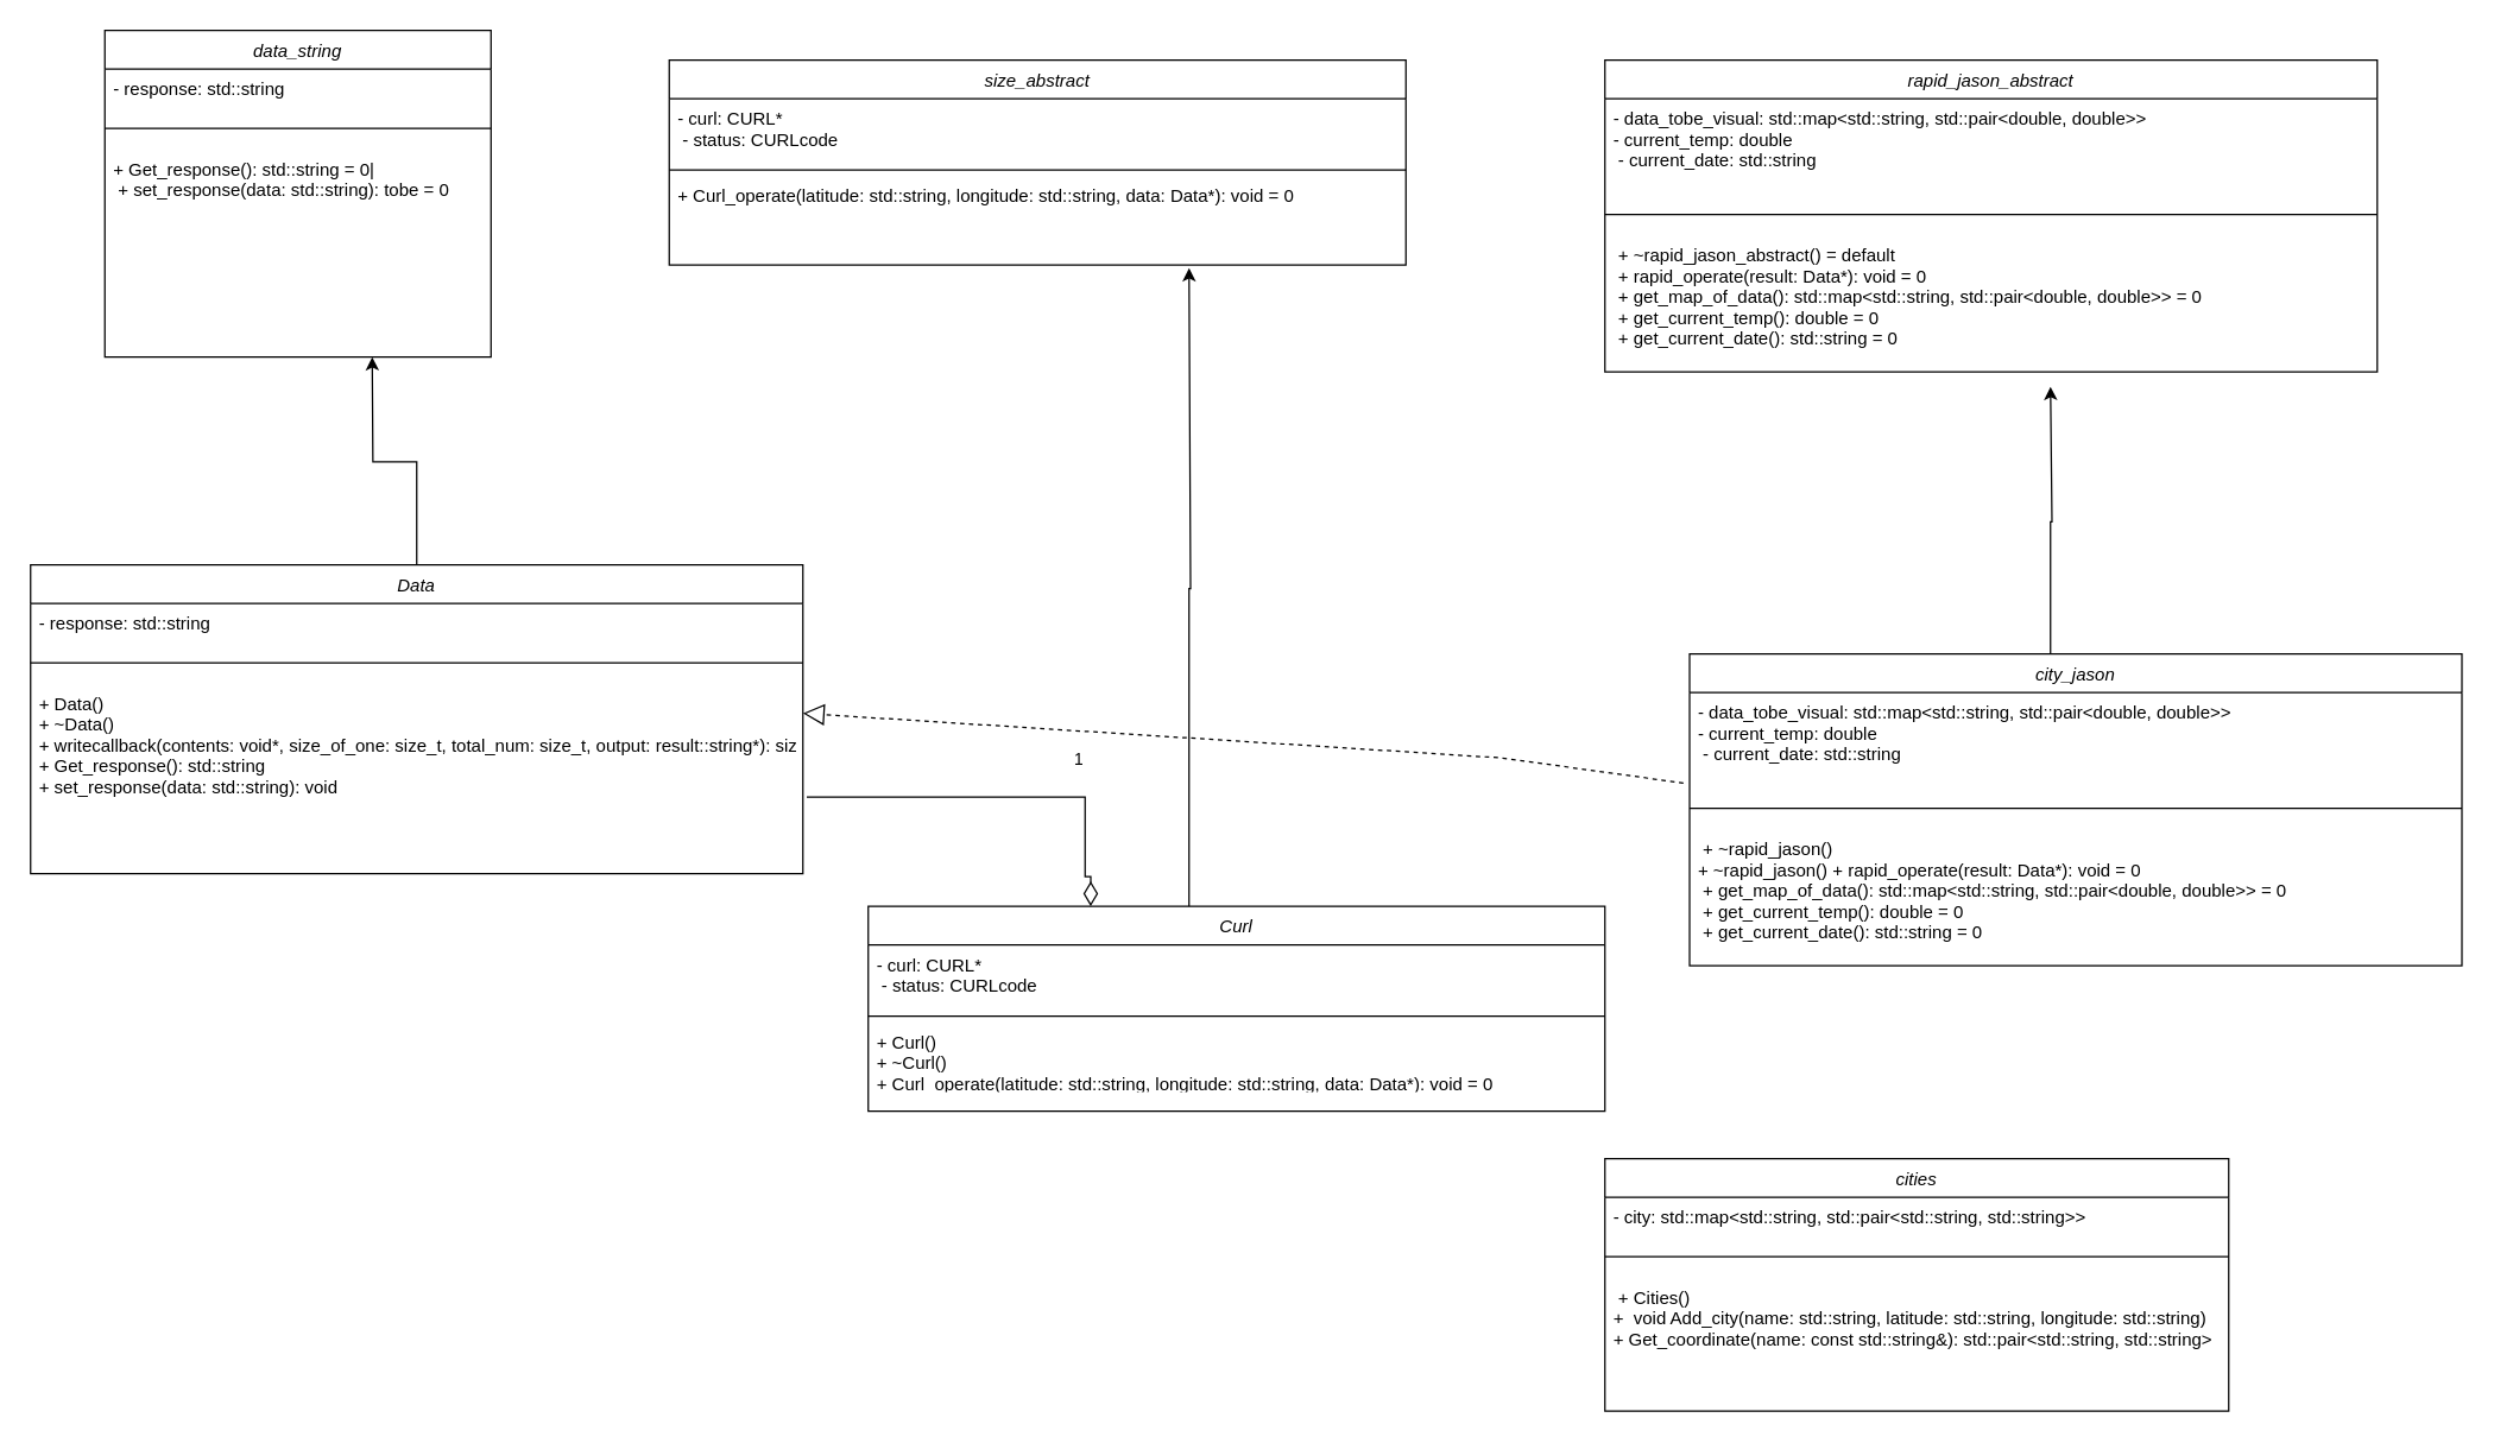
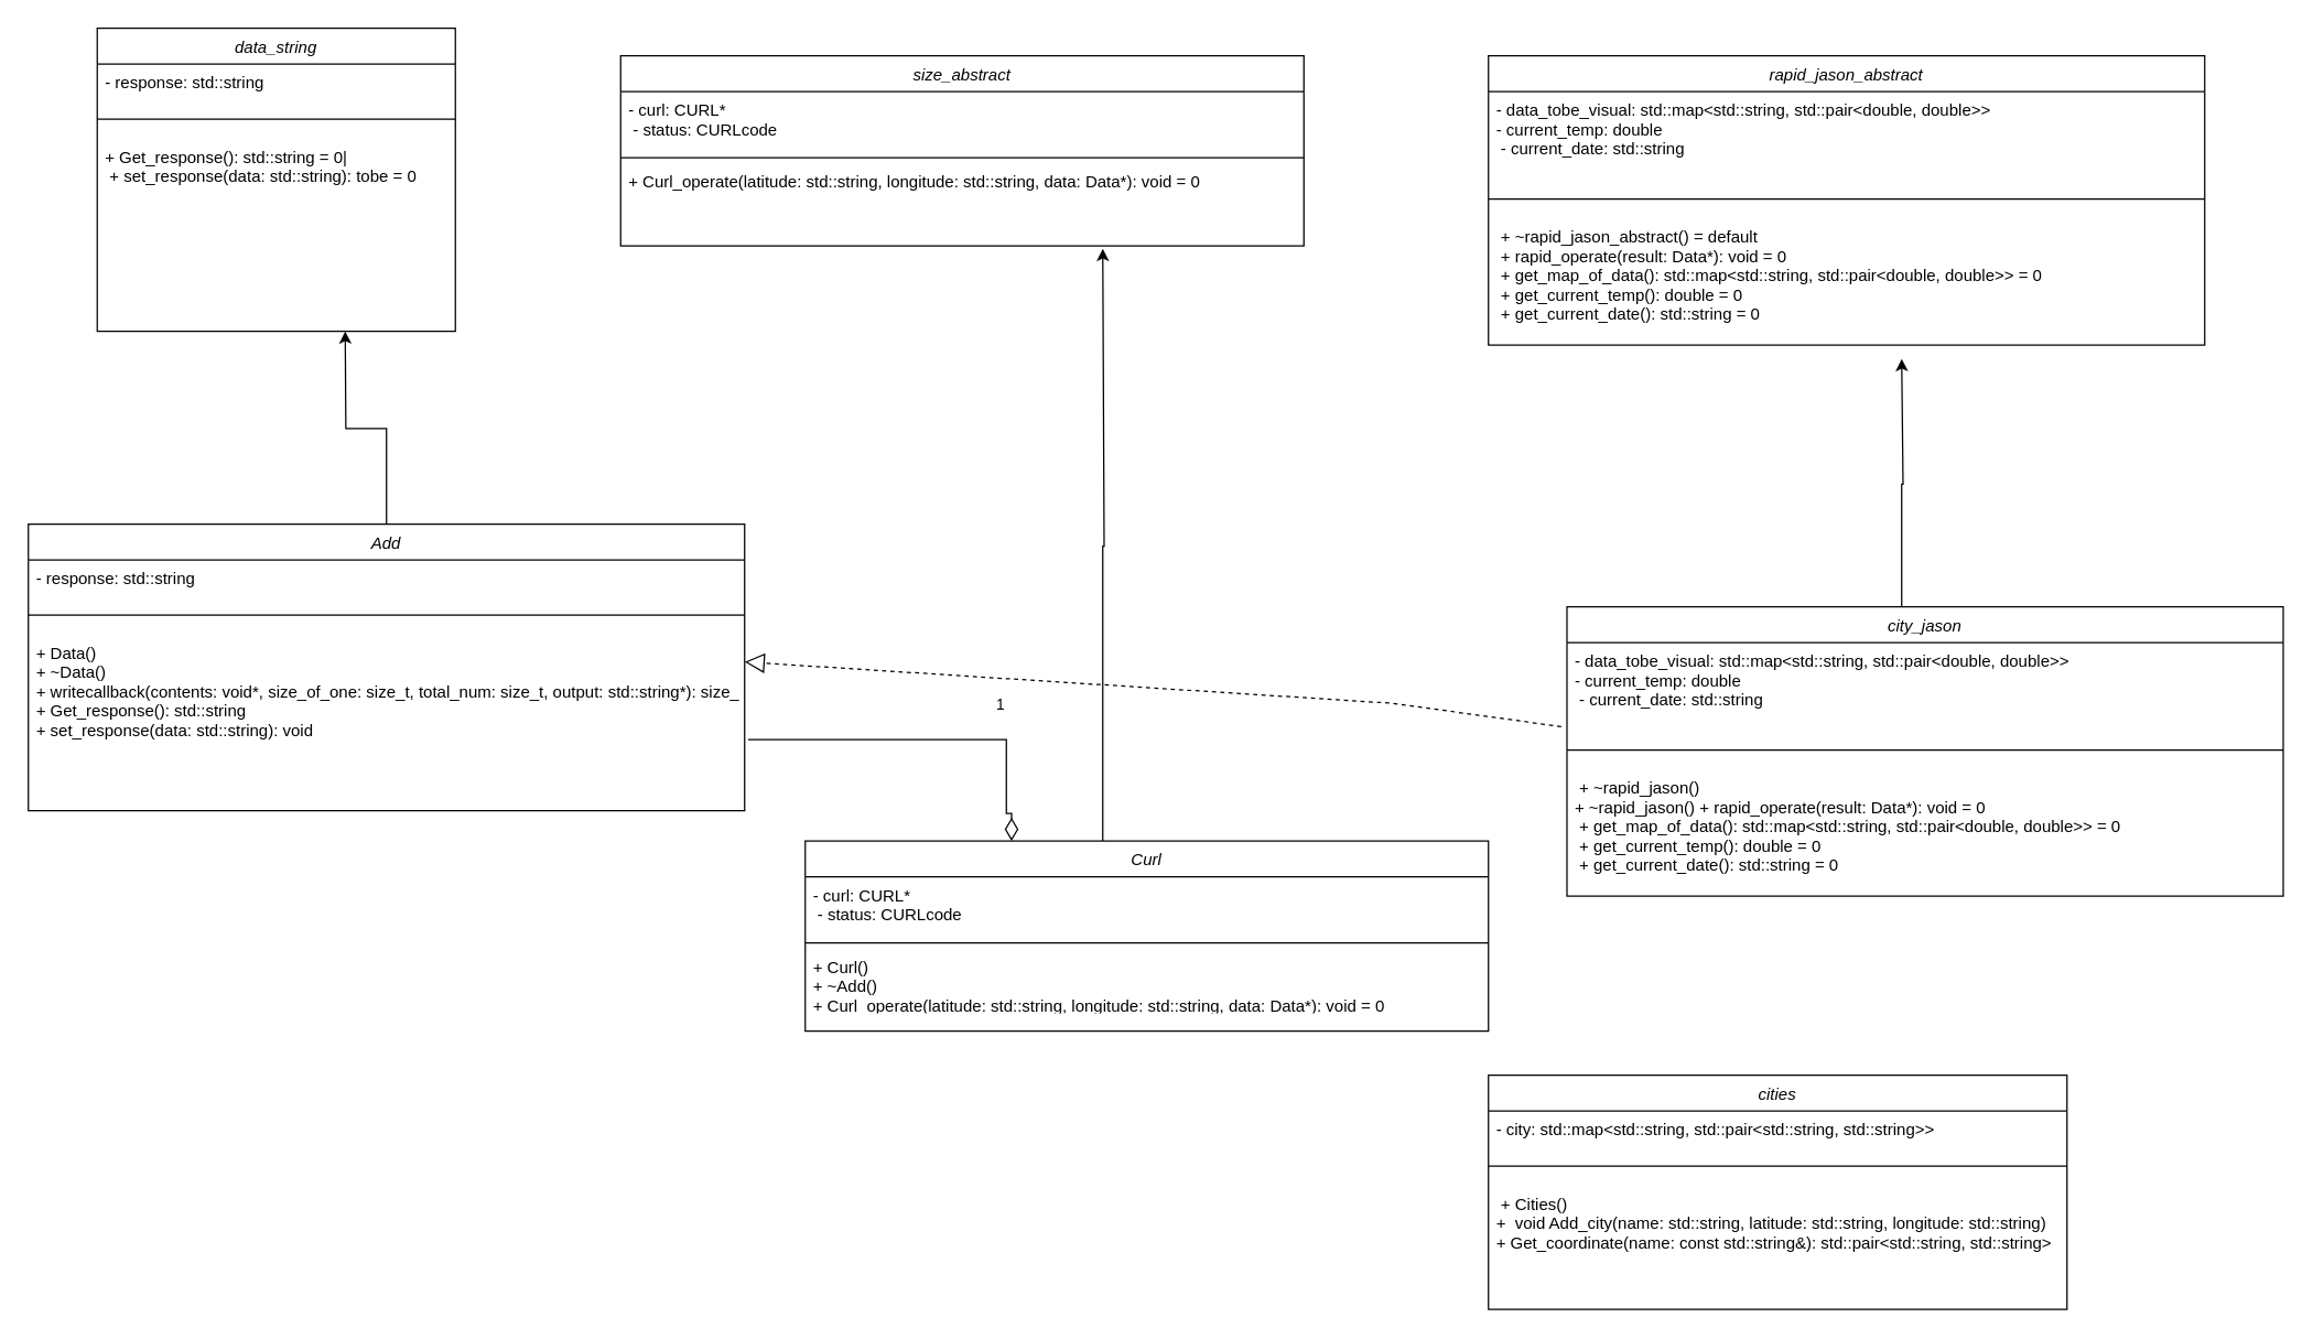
  <mxCell id="0" />
  <mxCell id="1" parent="0" />
  <mxCell id="2" value="size_abstract " style="swimlane;fontStyle=2;align=center;verticalAlign=top;childLayout=stackLayout;horizontal=1;startSize=26;horizontalStack=0;resizeParent=1;resizeLast=0;collapsible=1;marginBottom=0;rounded=0;shadow=0;strokeWidth=1;" vertex="1" parent="1"><mxGeometry x="450" y="40" width="496" height="138" as="geometry"><mxRectangle x="230" y="140" width="160" height="26" as="alternateBounds" /></mxGeometry></mxCell>
  <mxCell id="3" value="- curl: CURL* &#10; - status: CURLcode " style="text;align=left;verticalAlign=top;spacingLeft=4;spacingRight=4;overflow=hidden;rotatable=0;points=[[0,0.5],[1,0.5]];portConstraint=eastwest;" vertex="1" parent="2"><mxGeometry y="26" width="496" height="44" as="geometry" /></mxCell>
  <mxCell id="4" value="" style="line;html=1;strokeWidth=1;align=left;verticalAlign=middle;spacingTop=-1;spacingLeft=3;spacingRight=3;rotatable=0;labelPosition=right;points=[];portConstraint=eastwest;" vertex="1" parent="2"><mxGeometry y="70" width="496" height="8" as="geometry" /></mxCell>
  <mxCell id="5" value="+ Curl_operate(latitude: std::string, longitude: std::string, data: Data*): void = 0" style="text;align=left;verticalAlign=top;spacingLeft=4;spacingRight=4;overflow=hidden;rotatable=0;points=[[0,0.5],[1,0.5]];portConstraint=eastwest;" vertex="1" parent="2"><mxGeometry y="78" width="496" height="42" as="geometry" /></mxCell>
  <mxCell id="6" value="cities" style="swimlane;fontStyle=2;align=center;verticalAlign=top;childLayout=stackLayout;horizontal=1;startSize=26;horizontalStack=0;resizeParent=1;resizeLast=0;collapsible=1;marginBottom=0;rounded=0;shadow=0;strokeWidth=1;" vertex="1" parent="1"><mxGeometry x="1080" y="780" width="420" height="170" as="geometry"><mxRectangle x="10" y="180" width="160" height="26" as="alternateBounds" /></mxGeometry></mxCell>
  <mxCell id="7" value="- city: std::map&lt;std::string, std::pair&lt;std::string, std::string&gt;&gt;" style="text;align=left;verticalAlign=top;spacingLeft=4;spacingRight=4;overflow=hidden;rotatable=0;points=[[0,0.5],[1,0.5]];portConstraint=eastwest;rounded=0;shadow=0;html=0;" vertex="1" parent="6"><mxGeometry y="26" width="420" height="26" as="geometry" /></mxCell>
  <mxCell id="8" value="" style="line;html=1;strokeWidth=1;align=left;verticalAlign=middle;spacingTop=-1;spacingLeft=3;spacingRight=3;rotatable=0;labelPosition=right;points=[];portConstraint=eastwest;" vertex="1" parent="6"><mxGeometry y="52" width="420" height="28" as="geometry" /></mxCell>
  <mxCell id="9" value=" + Cities() &#10;+  void Add_city(name: std::string, latitude: std::string, longitude: std::string)&#10;+ Get_coordinate(name: const std::string&amp;): std::pair&lt;std::string, std::string&gt; " style="text;align=left;verticalAlign=top;spacingLeft=4;spacingRight=4;overflow=hidden;rotatable=0;points=[[0,0.5],[1,0.5]];portConstraint=eastwest;" vertex="1" parent="6"><mxGeometry y="80" width="420" height="64" as="geometry" /></mxCell>
  <mxCell id="10" style="edgeStyle=orthogonalEdgeStyle;rounded=0;orthogonalLoop=1;jettySize=auto;html=1;" edge="1" parent="1" source="11"><mxGeometry relative="1" as="geometry"><mxPoint x="800" y="180" as="targetPoint" /><Array as="points"><mxPoint x="800" y="396" /><mxPoint x="801" y="396" /></Array></mxGeometry></mxCell>
  <mxCell id="11" value="Curl" style="swimlane;fontStyle=2;align=center;verticalAlign=top;childLayout=stackLayout;horizontal=1;startSize=26;horizontalStack=0;resizeParent=1;resizeLast=0;collapsible=1;marginBottom=0;rounded=0;shadow=0;strokeWidth=1;" vertex="1" parent="1"><mxGeometry x="584" y="610" width="496" height="138" as="geometry"><mxRectangle x="230" y="140" width="160" height="26" as="alternateBounds" /></mxGeometry></mxCell>
  <mxCell id="12" value="- curl: CURL* &#10; - status: CURLcode " style="text;align=left;verticalAlign=top;spacingLeft=4;spacingRight=4;overflow=hidden;rotatable=0;points=[[0,0.5],[1,0.5]];portConstraint=eastwest;" vertex="1" parent="11"><mxGeometry y="26" width="496" height="44" as="geometry" /></mxCell>
  <mxCell id="13" value="" style="line;html=1;strokeWidth=1;align=left;verticalAlign=middle;spacingTop=-1;spacingLeft=3;spacingRight=3;rotatable=0;labelPosition=right;points=[];portConstraint=eastwest;" vertex="1" parent="11"><mxGeometry y="70" width="496" height="8" as="geometry" /></mxCell>
- <mxCell id="14" value="+ Curl() &#10;+ ~Curl() &#10;+ Curl_operate(latitude: std::string, longitude: std::string, data: Data*): void = 0" style="text;align=left;verticalAlign=top;spacingLeft=4;spacingRight=4;overflow=hidden;rotatable=0;points=[[0,0.5],[1,0.5]];portConstraint=eastwest;" vertex="1" parent="11"><mxGeometry y="78" width="496" height="42" as="geometry" /></mxCell>
+ <mxCell id="14" value="+ Curl() &#10;+ ~Add() &#10;+ Curl_operate(latitude: std::string, longitude: std::string, data: Data*): void = 0" style="text;align=left;verticalAlign=top;spacingLeft=4;spacingRight=4;overflow=hidden;rotatable=0;points=[[0,0.5],[1,0.5]];portConstraint=eastwest;" vertex="1" parent="11"><mxGeometry y="78" width="496" height="42" as="geometry" /></mxCell>
  <mxCell id="15" value="data_string " style="swimlane;fontStyle=2;align=center;verticalAlign=top;childLayout=stackLayout;horizontal=1;startSize=26;horizontalStack=0;resizeParent=1;resizeLast=0;collapsible=1;marginBottom=0;rounded=0;shadow=0;strokeWidth=1;" vertex="1" parent="1"><mxGeometry x="70" y="20" width="260" height="220" as="geometry"><mxRectangle x="10" y="180" width="160" height="26" as="alternateBounds" /></mxGeometry></mxCell>
  <mxCell id="16" value="- response: std::string " style="text;align=left;verticalAlign=top;spacingLeft=4;spacingRight=4;overflow=hidden;rotatable=0;points=[[0,0.5],[1,0.5]];portConstraint=eastwest;rounded=0;shadow=0;html=0;" vertex="1" parent="15"><mxGeometry y="26" width="260" height="26" as="geometry" /></mxCell>
  <mxCell id="17" value="" style="line;html=1;strokeWidth=1;align=left;verticalAlign=middle;spacingTop=-1;spacingLeft=3;spacingRight=3;rotatable=0;labelPosition=right;points=[];portConstraint=eastwest;" vertex="1" parent="15"><mxGeometry y="52" width="260" height="28" as="geometry" /></mxCell>
  <mxCell id="18" value="+ Get_response(): std::string = 0|&#10; + set_response(data: std::string): tobe = 0  " style="text;align=left;verticalAlign=top;spacingLeft=4;spacingRight=4;overflow=hidden;rotatable=0;points=[[0,0.5],[1,0.5]];portConstraint=eastwest;" vertex="1" parent="15"><mxGeometry y="80" width="260" height="64" as="geometry" /></mxCell>
  <mxCell id="19" style="edgeStyle=orthogonalEdgeStyle;rounded=0;orthogonalLoop=1;jettySize=auto;html=1;" edge="1" parent="1" source="20"><mxGeometry relative="1" as="geometry"><mxPoint x="250" y="240" as="targetPoint" /></mxGeometry></mxCell>
- <mxCell id="20" value="Data" style="swimlane;fontStyle=2;align=center;verticalAlign=top;childLayout=stackLayout;horizontal=1;startSize=26;horizontalStack=0;resizeParent=1;resizeLast=0;collapsible=1;marginBottom=0;rounded=0;shadow=0;strokeWidth=1;" vertex="1" parent="1"><mxGeometry x="20" y="380" width="520" height="208" as="geometry"><mxRectangle x="10" y="180" width="160" height="26" as="alternateBounds" /></mxGeometry></mxCell>
+ <mxCell id="20" value="Add" style="swimlane;fontStyle=2;align=center;verticalAlign=top;childLayout=stackLayout;horizontal=1;startSize=26;horizontalStack=0;resizeParent=1;resizeLast=0;collapsible=1;marginBottom=0;rounded=0;shadow=0;strokeWidth=1;" vertex="1" parent="1"><mxGeometry x="20" y="380" width="520" height="208" as="geometry"><mxRectangle x="10" y="180" width="160" height="26" as="alternateBounds" /></mxGeometry></mxCell>
  <mxCell id="21" value="- response: std::string " style="text;align=left;verticalAlign=top;spacingLeft=4;spacingRight=4;overflow=hidden;rotatable=0;points=[[0,0.5],[1,0.5]];portConstraint=eastwest;rounded=0;shadow=0;html=0;" vertex="1" parent="20"><mxGeometry y="26" width="520" height="26" as="geometry" /></mxCell>
  <mxCell id="22" value="" style="line;html=1;strokeWidth=1;align=left;verticalAlign=middle;spacingTop=-1;spacingLeft=3;spacingRight=3;rotatable=0;labelPosition=right;points=[];portConstraint=eastwest;" vertex="1" parent="20"><mxGeometry y="52" width="520" height="28" as="geometry" /></mxCell>
- <mxCell id="23" value="+ Data() &#10;+ ~Data() &#10;+ writecallback(contents: void*, size_of_one: size_t, total_num: size_t, output: result::string*): size_t &#10;+ Get_response(): std::string &#10;+ set_response(data: std::string): void" style="text;align=left;verticalAlign=top;spacingLeft=4;spacingRight=4;overflow=hidden;rotatable=0;points=[[0,0.5],[1,0.5]];portConstraint=eastwest;" vertex="1" parent="20"><mxGeometry y="80" width="520" height="120" as="geometry" /></mxCell>
+ <mxCell id="23" value="+ Data() &#10;+ ~Data() &#10;+ writecallback(contents: void*, size_of_one: size_t, total_num: size_t, output: std::string*): size_t &#10;+ Get_response(): std::string &#10;+ set_response(data: std::string): void" style="text;align=left;verticalAlign=top;spacingLeft=4;spacingRight=4;overflow=hidden;rotatable=0;points=[[0,0.5],[1,0.5]];portConstraint=eastwest;" vertex="1" parent="20"><mxGeometry y="80" width="520" height="120" as="geometry" /></mxCell>
  <mxCell id="24" value="rapid_jason_abstract  " style="swimlane;fontStyle=2;align=center;verticalAlign=top;childLayout=stackLayout;horizontal=1;startSize=26;horizontalStack=0;resizeParent=1;resizeLast=0;collapsible=1;marginBottom=0;rounded=0;shadow=0;strokeWidth=1;" vertex="1" parent="1"><mxGeometry x="1080" y="40" width="520" height="210" as="geometry"><mxRectangle x="10" y="180" width="160" height="26" as="alternateBounds" /></mxGeometry></mxCell>
  <mxCell id="25" value="- data_tobe_visual: std::map&lt;std::string, std::pair&lt;double, double&gt;&gt; &#10;- current_temp: double &#10; - current_date: std::string" style="text;align=left;verticalAlign=top;spacingLeft=4;spacingRight=4;overflow=hidden;rotatable=0;points=[[0,0.5],[1,0.5]];portConstraint=eastwest;rounded=0;shadow=0;html=0;" vertex="1" parent="24"><mxGeometry y="26" width="520" height="64" as="geometry" /></mxCell>
  <mxCell id="26" value="" style="line;html=1;strokeWidth=1;align=left;verticalAlign=middle;spacingTop=-1;spacingLeft=3;spacingRight=3;rotatable=0;labelPosition=right;points=[];portConstraint=eastwest;" vertex="1" parent="24"><mxGeometry y="90" width="520" height="28" as="geometry" /></mxCell>
  <mxCell id="27" value=" + ~rapid_jason_abstract() = default &#10; + rapid_operate(result: Data*): void = 0 &#10; + get_map_of_data(): std::map&lt;std::string, std::pair&lt;double, double&gt;&gt; = 0 &#10; + get_current_temp(): double = 0 &#10; + get_current_date(): std::string = 0 " style="text;align=left;verticalAlign=top;spacingLeft=4;spacingRight=4;overflow=hidden;rotatable=0;points=[[0,0.5],[1,0.5]];portConstraint=eastwest;" vertex="1" parent="24"><mxGeometry y="118" width="520" height="92" as="geometry" /></mxCell>
  <mxCell id="28" style="edgeStyle=orthogonalEdgeStyle;rounded=0;orthogonalLoop=1;jettySize=auto;html=1;" edge="1" parent="1" source="29"><mxGeometry relative="1" as="geometry"><mxPoint x="1380" y="260" as="targetPoint" /><Array as="points"><mxPoint x="1380" y="351" /><mxPoint x="1381" y="351" /></Array></mxGeometry></mxCell>
  <mxCell id="29" value="city_jason  " style="swimlane;fontStyle=2;align=center;verticalAlign=top;childLayout=stackLayout;horizontal=1;startSize=26;horizontalStack=0;resizeParent=1;resizeLast=0;collapsible=1;marginBottom=0;rounded=0;shadow=0;strokeWidth=1;" vertex="1" parent="1"><mxGeometry x="1137" y="440" width="520" height="210" as="geometry"><mxRectangle x="10" y="180" width="160" height="26" as="alternateBounds" /></mxGeometry></mxCell>
  <mxCell id="30" value="- data_tobe_visual: std::map&lt;std::string, std::pair&lt;double, double&gt;&gt; &#10;- current_temp: double &#10; - current_date: std::string" style="text;align=left;verticalAlign=top;spacingLeft=4;spacingRight=4;overflow=hidden;rotatable=0;points=[[0,0.5],[1,0.5]];portConstraint=eastwest;rounded=0;shadow=0;html=0;" vertex="1" parent="29"><mxGeometry y="26" width="520" height="64" as="geometry" /></mxCell>
  <mxCell id="31" value="" style="line;html=1;strokeWidth=1;align=left;verticalAlign=middle;spacingTop=-1;spacingLeft=3;spacingRight=3;rotatable=0;labelPosition=right;points=[];portConstraint=eastwest;" vertex="1" parent="29"><mxGeometry y="90" width="520" height="28" as="geometry" /></mxCell>
  <mxCell id="32" value=" + ~rapid_jason()&#10;+ ~rapid_jason() + rapid_operate(result: Data*): void = 0 &#10; + get_map_of_data(): std::map&lt;std::string, std::pair&lt;double, double&gt;&gt; = 0 &#10; + get_current_temp(): double = 0 &#10; + get_current_date(): std::string = 0 " style="text;align=left;verticalAlign=top;spacingLeft=4;spacingRight=4;overflow=hidden;rotatable=0;points=[[0,0.5],[1,0.5]];portConstraint=eastwest;" vertex="1" parent="29"><mxGeometry y="118" width="520" height="92" as="geometry" /></mxCell>
  <mxCell id="33" value="1" style="endArrow=none;html=1;endSize=12;startArrow=diamondThin;startSize=14;startFill=0;edgeStyle=orthogonalEdgeStyle;align=left;verticalAlign=bottom;rounded=0;entryX=1.005;entryY=0.637;entryDx=0;entryDy=0;entryPerimeter=0;exitX=0.302;exitY=0;exitDx=0;exitDy=0;exitPerimeter=0;" edge="1" parent="1" source="11" target="23"><mxGeometry x="-0.352" y="-16" relative="1" as="geometry"><mxPoint x="440" y="740" as="sourcePoint" /><mxPoint x="600" y="740" as="targetPoint" /><Array as="points"><mxPoint x="734" y="590" /><mxPoint x="730" y="590" /><mxPoint x="730" y="536" /></Array><mxPoint as="offset" /></mxGeometry></mxCell>
  <mxCell id="34" value="" style="endArrow=block;dashed=1;endFill=0;endSize=12;html=1;rounded=0;exitX=-0.008;exitY=0.953;exitDx=0;exitDy=0;exitPerimeter=0;" edge="1" parent="1" source="30"><mxGeometry width="160" relative="1" as="geometry"><mxPoint x="1120" y="610" as="sourcePoint" /><mxPoint x="540" y="480" as="targetPoint" /><Array as="points"><mxPoint x="1010" y="510" /></Array></mxGeometry></mxCell>
